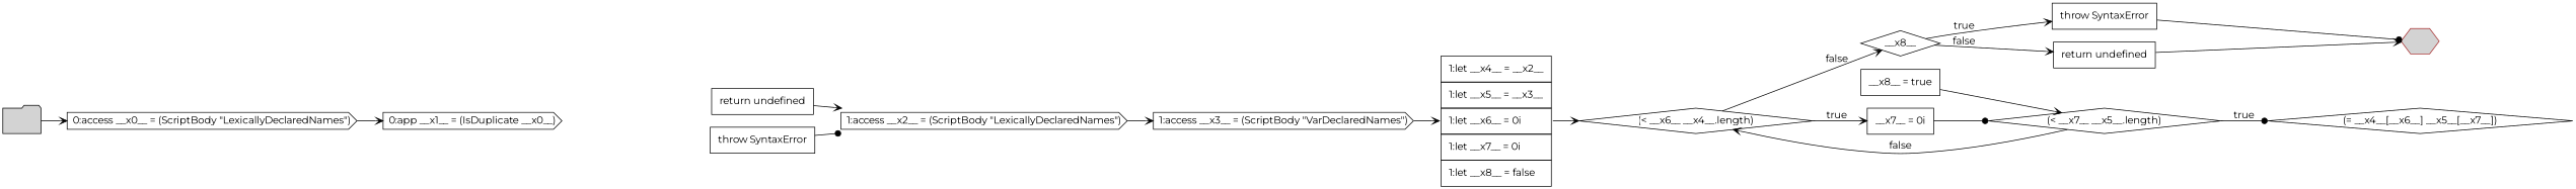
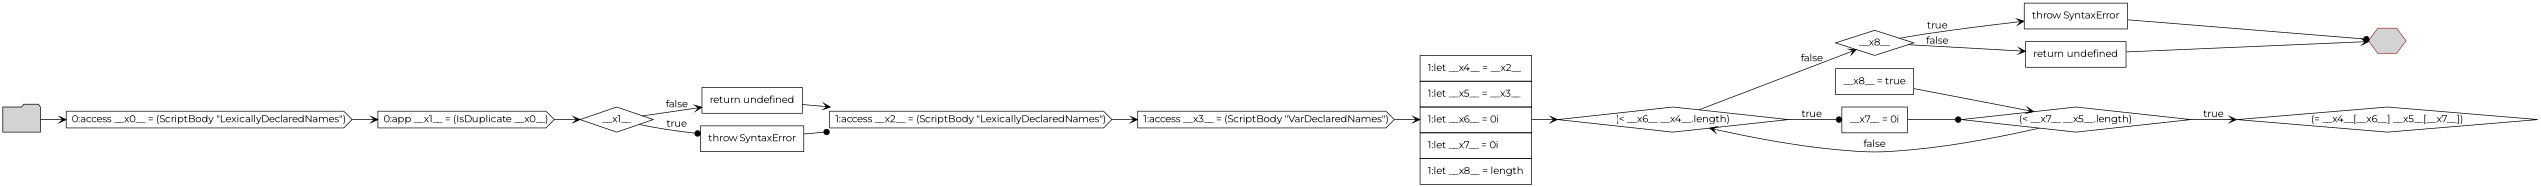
  digraph {
    fontname=Montserrat
    rankdir=LR
    node [color=black fillcolor=white fontname=Montserrat shape=none style=filled]
    edge [arrowhead=vee color=black fontname=Montserrat]
    n1 [label=<<font color="black">     <table border="0" cellborder="1" cellspacing="0" cellpadding="10">       <tr><td align="left">throw SyntaxError</td></tr>     </table>   </font>> margin=0]
    n2 [color=brown fillcolor=lightgrey label=" " shape=hexagon]
    n3 [label=<<font color="black">     <table border="0" cellborder="1" cellspacing="0" cellpadding="10">       <tr><td align="left">return undefined</td></tr>     </table>   </font>> margin=0]
    n4 [label=<<font color="black">1:access __x2__ = (ScriptBody &quot;LexicallyDeclaredNames&quot;)</font>> shape=cds]
    n5 [label=<<font color="black">1:access __x3__ = (ScriptBody &quot;VarDeclaredNames&quot;)</font>> shape=cds]
-   n6 [label=<<font color="black">     <table border="0" cellborder="1" cellspacing="0" cellpadding="10">       <tr><td align="left">1:let __x4__ = __x2__</td></tr>       <tr><td align="left">1:let __x5__ = __x3__</td></tr>       <tr><td align="left">1:let __x6__ = 0i</td></tr>       <tr><td align="left">1:let __x7__ = 0i</td></tr>       <tr><td align="left">1:let __x8__ = false</td></tr>     </table>   </font>> margin=0]
+   n6 [label=<<font color="black">     <table border="0" cellborder="1" cellspacing="0" cellpadding="10">       <tr><td align="left">1:let __x4__ = __x2__</td></tr>       <tr><td align="left">1:let __x5__ = __x3__</td></tr>       <tr><td align="left">1:let __x6__ = 0i</td></tr>       <tr><td align="left">1:let __x7__ = 0i</td></tr>       <tr><td align="left">1:let __x8__ = length</td></tr>     </table>   </font>> margin=0]
    n7 [label=<<font color="black">(&lt; __x6__ __x4__.length)</font>> shape=diamond]
    n8 [label=<<font color="black">__x8__</font>> shape=diamond]
    n9 [label=<<font color="black">     <table border="0" cellborder="1" cellspacing="0" cellpadding="10">       <tr><td align="left">__x7__ = 0i</td></tr>     </table>   </font>> margin=0]
    n10 [label=<<font color="black">0:app __x1__ = (IsDuplicate __x0__)</font>> shape=cds]
+   n11 [label=<<font color="black">__x1__</font>> shape=diamond]
    n12 [label=<<font color="black">     <table border="0" cellborder="1" cellspacing="0" cellpadding="10">       <tr><td align="left">throw SyntaxError</td></tr>     </table>   </font>> margin=0]
    n13 [label=<<font color="black">(= __x4__[__x6__] __x5__[__x7__])</font>> shape=diamond]
    n14 [label=<<font color="black">     <table border="0" cellborder="1" cellspacing="0" cellpadding="10">       <tr><td align="left">__x8__ = true</td></tr>     </table>   </font>> margin=0]
    n15 [label=<<font color="black">(&lt; __x7__ __x5__.length)</font>> shape=diamond]
    n16 [label=<<font color="black">0:access __x0__ = (ScriptBody &quot;LexicallyDeclaredNames&quot;)</font>> shape=cds]
    n17 [label=<<font color="black">     <table border="0" cellborder="1" cellspacing="0" cellpadding="10">       <tr><td align="left">return undefined</td></tr>     </table>   </font>> margin=0]
    n18 [fillcolor=lightgrey label=" " shape=folder]
    n1 -> n2 [arrowhead=dot]
    n3 -> n4
    n4 -> n5
    n5 -> n6
    n6 -> n7
    n7 -> n8 [label=<<font color="black">false</font>>]
-   n7 -> n9 [label=<<font color="black">true</font>>]
+   n7 -> n9 [arrowhead=dot label=<<font color="black">true</font>>]
    n8 -> n1 [label=<<font color="black">true</font>>]
    n8 -> n17 [label=<<font color="black">false</font>>]
    n9 -> n15 [arrowhead=dot]
+   n10 -> n11
+   n11 -> n3 [label=<<font color="black">false</font>>]
+   n11 -> n12 [arrowhead=dot label=<<font color="black">true</font>>]
    n12 -> n4 [arrowhead=dot]
    n14 -> n15
    n15 -> n7 [label=<<font color="black">false</font>>]
-   n15 -> n13 [arrowhead=dot label=<<font color="black">true</font>>]
+   n15 -> n13 [label=<<font color="black">true</font>>]
    n16 -> n10
    n17 -> n2
    n18 -> n16
  }
